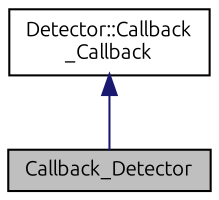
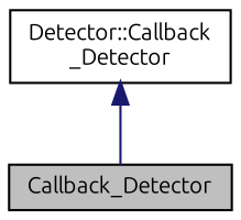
  digraph {
    fontname=Ubuntu
    node [color=black fontname=Ubuntu fontsize=10 shape=record style=filled]
    n1 [fillcolor=grey75 fontcolor=black height=0.2 label=Callback_Detector width=0.4]
-   n2 [fillcolor=white height=0.2 label="Detector::Callback\l_Callback" width=0.4]
+   n2 [fillcolor=white height=0.2 label="Detector::Callback\l_Detector" width=0.4]
    n2 -> n1 [color=midnightblue dir=back fontname=Ubuntu fontsize=10 labelfontname=Helvetica labelfontsize=10 style=solid]
  }
